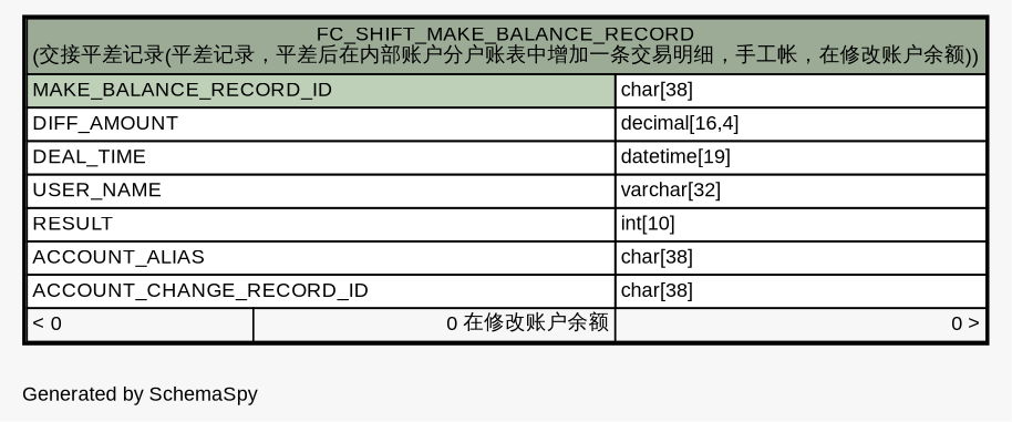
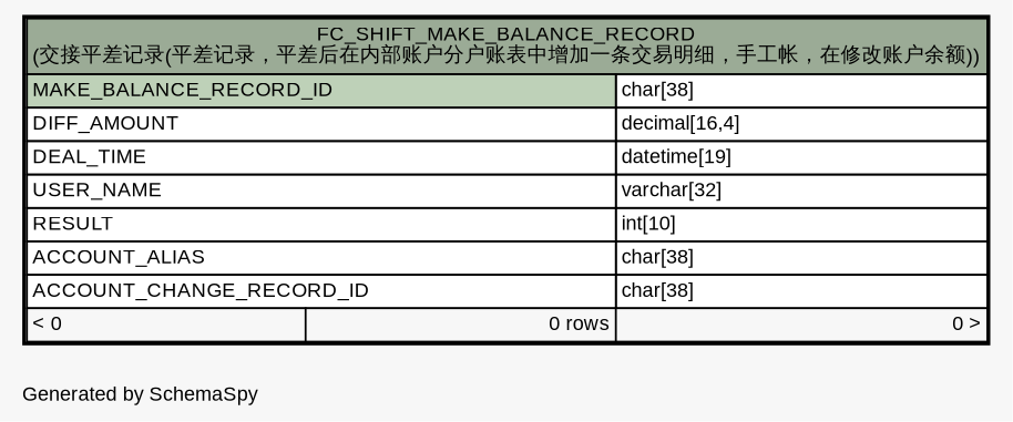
  digraph {
    bgcolor="#f7f7f7"
    fontname="Liberation Sans"
    fontsize=11
    label="\nGenerated by SchemaSpy"
    labeljust=l
    nodesep=0.18
    rankdir=RL
    ranksep=0.46
-   n1 [fontname="Liberation Sans" fontsize=11 label=<     <TABLE BORDER="2" CELLBORDER="1" CELLSPACING="0" BGCOLOR="#ffffff">       <TR><TD COLSPAN="3" BGCOLOR="#9bab96" ALIGN="CENTER">FC_SHIFT_MAKE_BALANCE_RECORD<br/>(交接平差记录(平差记录，平差后在内部账户分户账表中增加一条交易明细，手工帐，在修改账户余额))</TD></TR>       <TR><TD PORT="MAKE_BALANCE_RECORD_ID" COLSPAN="2" BGCOLOR="#bed1b8" ALIGN="LEFT">MAKE_BALANCE_RECORD_ID</TD><TD PORT="MAKE_BALANCE_RECORD_ID.type" ALIGN="LEFT">char[38]</TD></TR>       <TR><TD PORT="DIFF_AMOUNT" COLSPAN="2" ALIGN="LEFT">DIFF_AMOUNT</TD><TD PORT="DIFF_AMOUNT.type" ALIGN="LEFT">decimal[16,4]</TD></TR>       <TR><TD PORT="DEAL_TIME" COLSPAN="2" ALIGN="LEFT">DEAL_TIME</TD><TD PORT="DEAL_TIME.type" ALIGN="LEFT">datetime[19]</TD></TR>       <TR><TD PORT="USER_NAME" COLSPAN="2" ALIGN="LEFT">USER_NAME</TD><TD PORT="USER_NAME.type" ALIGN="LEFT">varchar[32]</TD></TR>       <TR><TD PORT="RESULT" COLSPAN="2" ALIGN="LEFT">RESULT</TD><TD PORT="RESULT.type" ALIGN="LEFT">int[10]</TD></TR>       <TR><TD PORT="ACCOUNT_ALIAS" COLSPAN="2" ALIGN="LEFT">ACCOUNT_ALIAS</TD><TD PORT="ACCOUNT_ALIAS.type" ALIGN="LEFT">char[38]</TD></TR>       <TR><TD PORT="ACCOUNT_CHANGE_RECORD_ID" COLSPAN="2" ALIGN="LEFT">ACCOUNT_CHANGE_RECORD_ID</TD><TD PORT="ACCOUNT_CHANGE_RECORD_ID.type" ALIGN="LEFT">char[38]</TD></TR>       <TR><TD ALIGN="LEFT" BGCOLOR="#f7f7f7">&lt; 0</TD><TD ALIGN="RIGHT" BGCOLOR="#f7f7f7">0 在修改账户余额</TD><TD ALIGN="RIGHT" BGCOLOR="#f7f7f7">0 &gt;</TD></TR>     </TABLE>> shape=plaintext]
+   n1 [fontname="Liberation Sans" fontsize=11 label=<     <TABLE BORDER="2" CELLBORDER="1" CELLSPACING="0" BGCOLOR="#ffffff">       <TR><TD COLSPAN="3" BGCOLOR="#9bab96" ALIGN="CENTER">FC_SHIFT_MAKE_BALANCE_RECORD<br/>(交接平差记录(平差记录，平差后在内部账户分户账表中增加一条交易明细，手工帐，在修改账户余额))</TD></TR>       <TR><TD PORT="MAKE_BALANCE_RECORD_ID" COLSPAN="2" BGCOLOR="#bed1b8" ALIGN="LEFT">MAKE_BALANCE_RECORD_ID</TD><TD PORT="MAKE_BALANCE_RECORD_ID.type" ALIGN="LEFT">char[38]</TD></TR>       <TR><TD PORT="DIFF_AMOUNT" COLSPAN="2" ALIGN="LEFT">DIFF_AMOUNT</TD><TD PORT="DIFF_AMOUNT.type" ALIGN="LEFT">decimal[16,4]</TD></TR>       <TR><TD PORT="DEAL_TIME" COLSPAN="2" ALIGN="LEFT">DEAL_TIME</TD><TD PORT="DEAL_TIME.type" ALIGN="LEFT">datetime[19]</TD></TR>       <TR><TD PORT="USER_NAME" COLSPAN="2" ALIGN="LEFT">USER_NAME</TD><TD PORT="USER_NAME.type" ALIGN="LEFT">varchar[32]</TD></TR>       <TR><TD PORT="RESULT" COLSPAN="2" ALIGN="LEFT">RESULT</TD><TD PORT="RESULT.type" ALIGN="LEFT">int[10]</TD></TR>       <TR><TD PORT="ACCOUNT_ALIAS" COLSPAN="2" ALIGN="LEFT">ACCOUNT_ALIAS</TD><TD PORT="ACCOUNT_ALIAS.type" ALIGN="LEFT">char[38]</TD></TR>       <TR><TD PORT="ACCOUNT_CHANGE_RECORD_ID" COLSPAN="2" ALIGN="LEFT">ACCOUNT_CHANGE_RECORD_ID</TD><TD PORT="ACCOUNT_CHANGE_RECORD_ID.type" ALIGN="LEFT">char[38]</TD></TR>       <TR><TD ALIGN="LEFT" BGCOLOR="#f7f7f7">&lt; 0</TD><TD ALIGN="RIGHT" BGCOLOR="#f7f7f7">0 rows</TD><TD ALIGN="RIGHT" BGCOLOR="#f7f7f7">0 &gt;</TD></TR>     </TABLE>> shape=plaintext]
  }
